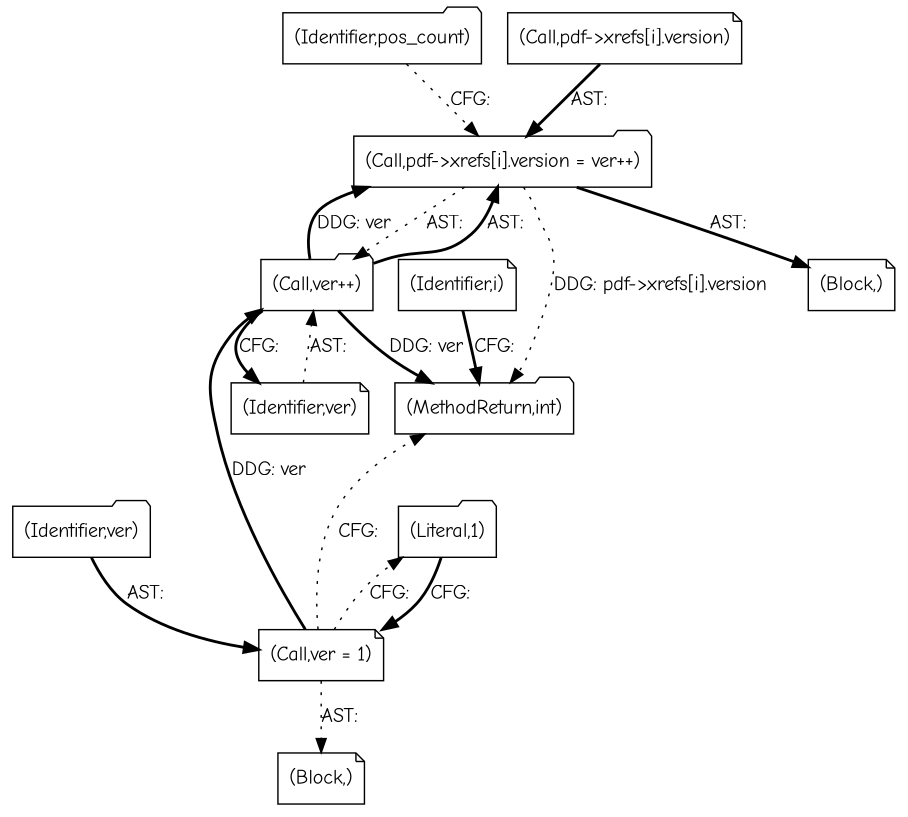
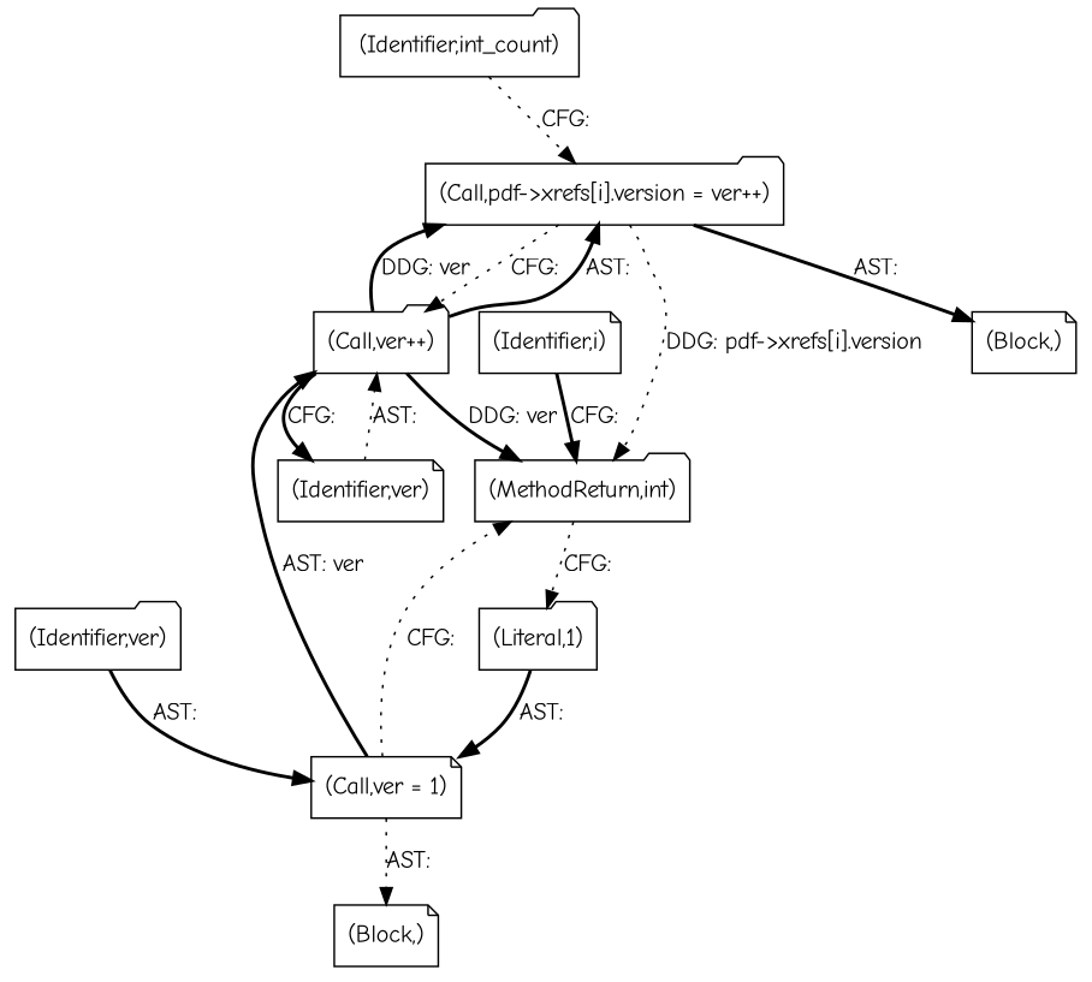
  digraph {
    fontname="Comic Neue"
    node [fontname="Comic Neue" shape=folder]
    edge [fontname="Comic Neue" style=bold]
    n1 [label="(Call,pdf->xrefs[i].version = ver++)"]
    n2 [label="(Call,ver++)"]
    n3 [label="(MethodReturn,int)"]
    n4 [label="(Block,)" shape=note]
    n5 [label="(Identifier,ver)" shape=note]
    n6 [label="(Call,ver = 1)" shape=note]
    n7 [label="(Literal,1)"]
    n8 [label="(Block,)" shape=note]
-   n9 [label="(Identifier,pos_count)"]
+   n9 [label="(Identifier,int_count)"]
    n10 [label="(Identifier,i)" shape=note]
    n11 [label="(Identifier,ver)"]
-   n12 [label="(Call,pdf->xrefs[i].version)" shape=note]
-   n1 -> n2 [label="AST: " style=dotted]
+   n1 -> n2 [label="CFG: " style=dotted]
    n1 -> n3 [label="DDG: pdf->xrefs[i].version" style=dotted]
    n1 -> n4 [label="AST: "]
    n2 -> n1 [label="AST: "]
    n2 -> n1 [label="DDG: ver"]
    n2 -> n3 [label="DDG: ver"]
    n2 -> n5 [label="CFG: "]
    n5 -> n2 [label="AST: " style=dotted]
-   n6 -> n2 [label="DDG: ver"]
+   n6 -> n2 [label="AST: ver"]
    n6 -> n3 [label="CFG: " style=dotted]
-   n6 -> n7 [label="CFG: " style=dotted]
+   n3 -> n7 [label="CFG: " style=dotted]
    n6 -> n8 [label="AST: " style=dotted]
-   n7 -> n6 [label="CFG: "]
+   n7 -> n6 [label="AST: "]
    n9 -> n1 [label="CFG: " style=dotted]
    n10 -> n3 [label="CFG: "]
    n11 -> n6 [label="AST: "]
-   n12 -> n1 [label="AST: "]
  }
